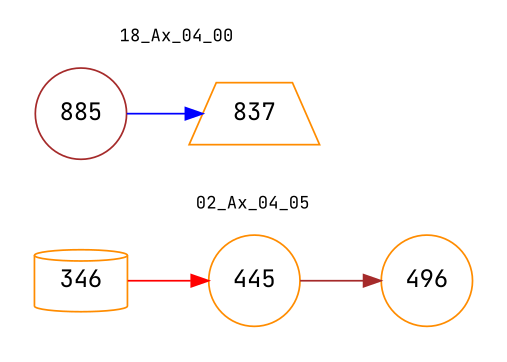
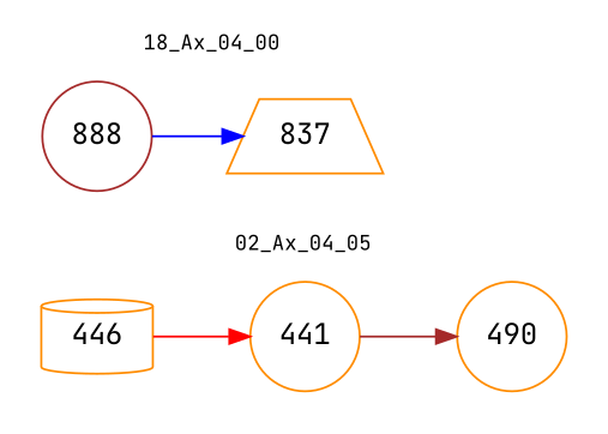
  digraph {
    fontname="JetBrains Mono"
    rankdir=LR
    node [color=darkorange fontname="JetBrains Mono" shape=circle]
    edge [fontname="JetBrains Mono"]
-   n1 [label=346 shape=cylinder]
-   n2 [label=445]
-   n3 [label=496]
-   n4 [color=brown label=885]
+   n1 [label=446 shape=cylinder]
+   n2 [label=441]
+   n3 [label=490]
+   n4 [color=brown label=888]
    n5 [label=837 shape=trapezium]
    subgraph cluster_1 {
      color=white
      fontsize=10
      label="02_Ax_04_05"
      n1
      n2
      n3
    }
    subgraph cluster_2 {
      color=white
      fontsize=10
      label="18_Ax_04_00"
      n4
      n5
    }
    n1 -> n2 [color=red]
    n2 -> n3 [color=brown]
    n4 -> n5 [color=blue]
  }
